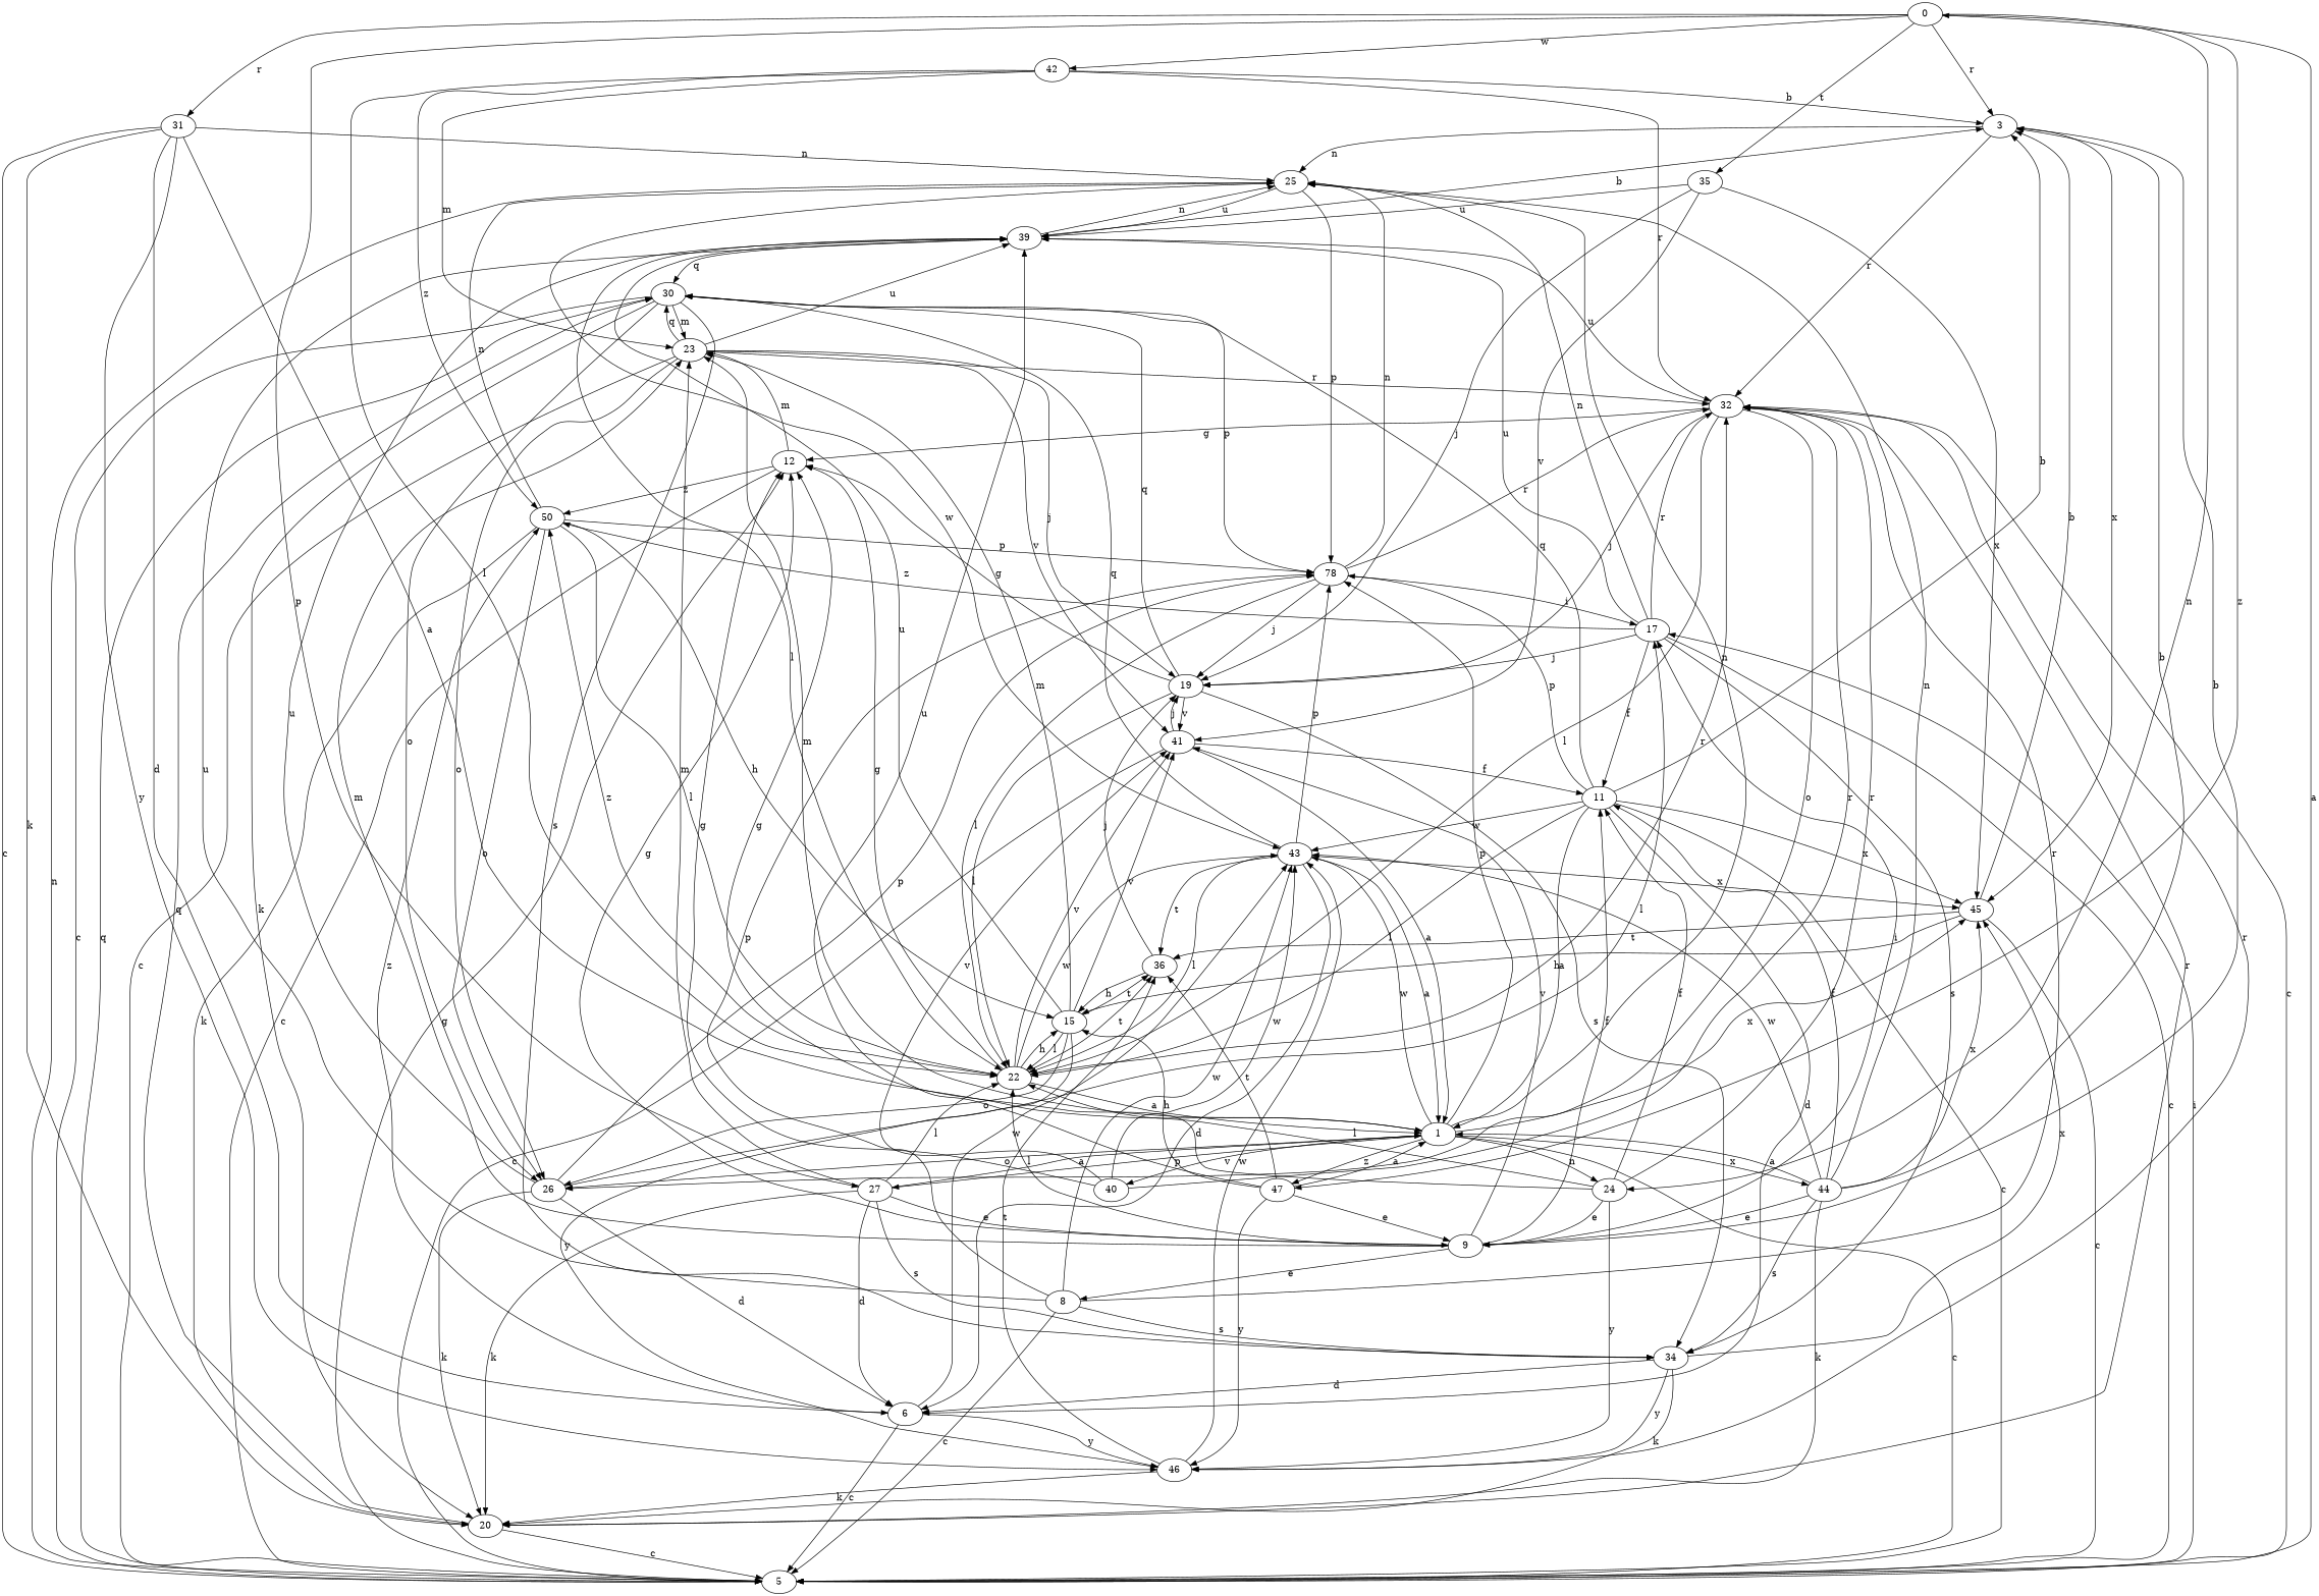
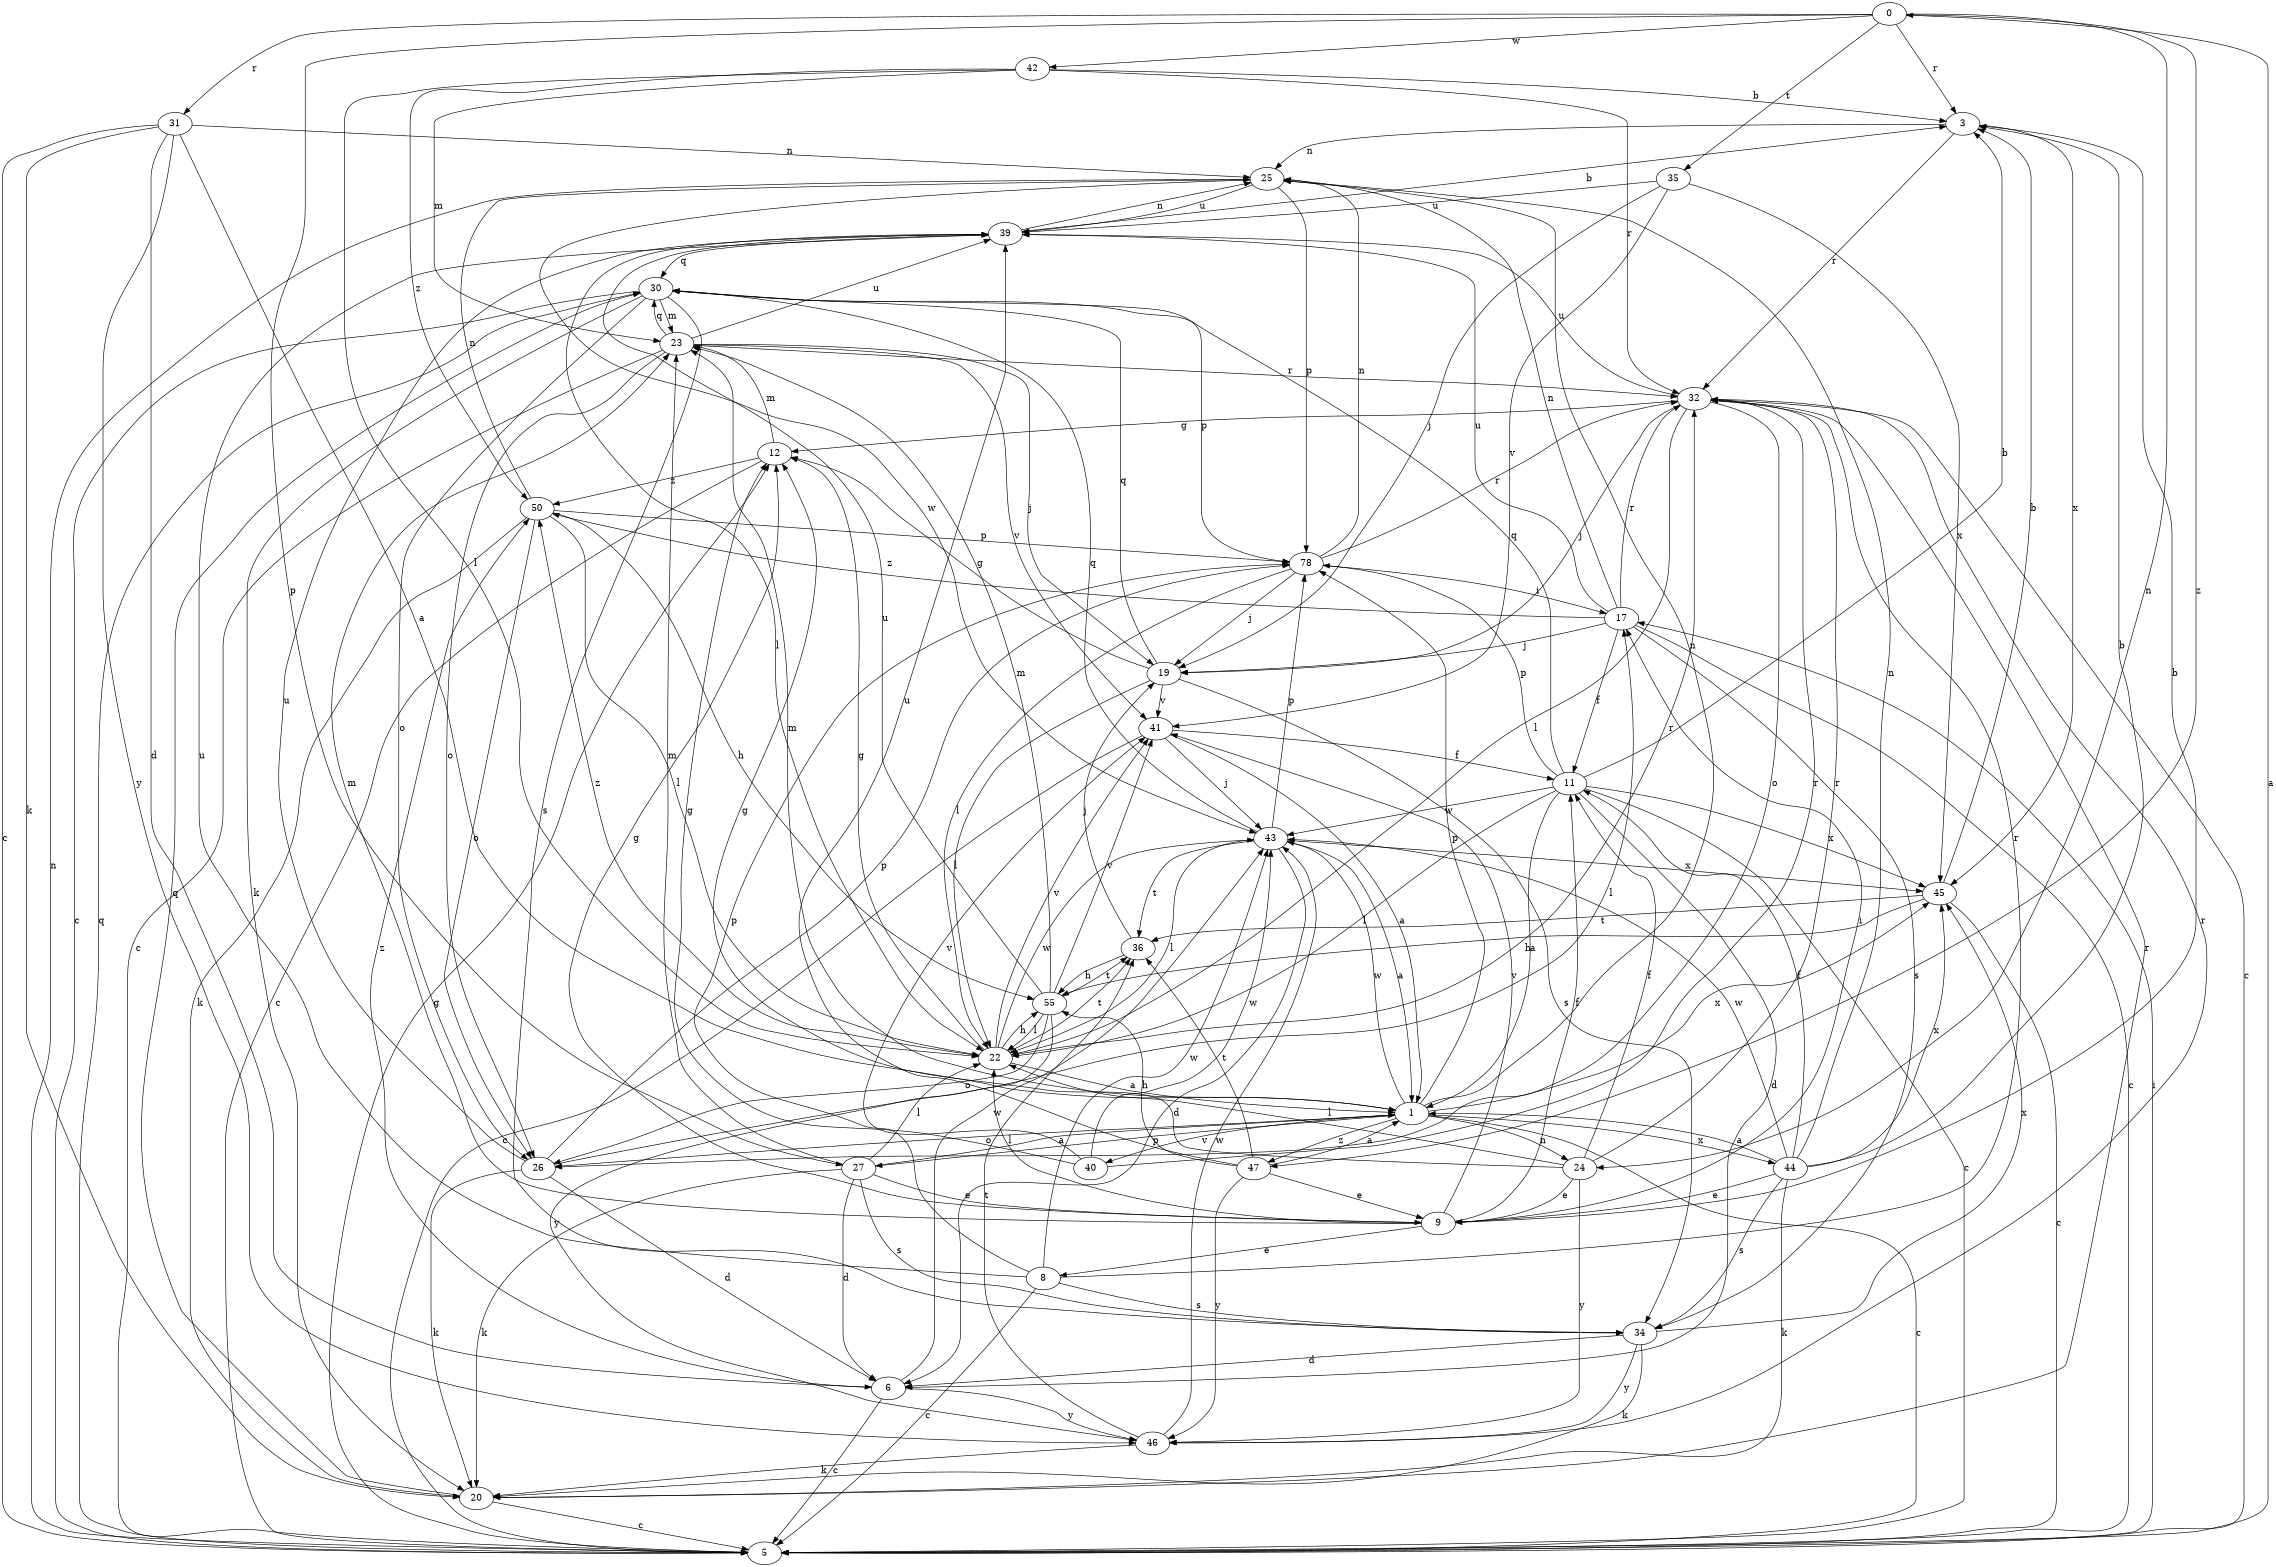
  strict digraph {
    0
    3
    24
    27
    31
    35
    42
    47
    25
    45
    32
    12
    46
    9
    11
    22
    1
    23
    6
    34
    20
    5
    39
    41
    19
    50
-   15
+   15 [label=55]
    36
    26
    n30 [label=78]
    40
    43
    44
    17
    30
    8
    0 -> 3 [label=r]
    0 -> 24 [label=n]
    0 -> 27 [label=p]
    0 -> 31 [label=r]
    0 -> 35 [label=t]
    0 -> 42 [label=w]
    0 -> 47 [label=z]
    3 -> 25 [label=n]
    3 -> 45 [label=x]
    3 -> 32 [label=r]
    24 -> 32 [label=r]
    24 -> 12 [label=g]
    24 -> 46 [label=y]
    24 -> 9 [label=e]
    24 -> 11 [label=f]
    24 -> 22 [label=l]
    27 -> 9 [label=e]
    27 -> 22 [label=l]
    27 -> 1 [label=a]
    27 -> 23 [label=m]
    27 -> 6 [label=d]
    27 -> 34 [label=s]
    27 -> 20 [label=k]
    31 -> 25 [label=n]
    31 -> 46 [label=y]
    31 -> 1 [label=a]
    31 -> 6 [label=d]
    31 -> 20 [label=k]
    31 -> 5 [label=c]
    35 -> 45 [label=x]
    35 -> 39 [label=u]
    35 -> 41 [label=v]
    35 -> 19 [label=j]
    42 -> 3 [label=b]
    42 -> 32 [label=r]
    42 -> 22 [label=l]
    42 -> 23 [label=m]
    42 -> 50 [label=z]
    47 -> 46 [label=y]
    47 -> 9 [label=e]
    47 -> 1 [label=a]
    47 -> 39 [label=u]
    47 -> 15 [label=h]
    47 -> 36 [label=t]
    25 -> 39 [label=u]
    25 -> n30 [label=p]
    25 -> 43 [label=w]
    45 -> 3 [label=b]
    45 -> 5 [label=c]
    45 -> 15 [label=h]
    45 -> 36 [label=t]
    32 -> 12 [label=g]
    32 -> 22 [label=l]
    32 -> 5 [label=c]
    32 -> 39 [label=u]
    32 -> 19 [label=j]
    32 -> 26 [label=o]
    12 -> 23 [label=m]
    12 -> 5 [label=c]
    12 -> 50 [label=z]
    46 -> 32 [label=r]
    46 -> 20 [label=k]
    46 -> 36 [label=t]
    46 -> 43 [label=w]
    9 -> 3 [label=b]
    9 -> 12 [label=g]
    9 -> 11 [label=f]
    9 -> 22 [label=l]
    9 -> 23 [label=m]
    9 -> 41 [label=v]
    9 -> 17 [label=i]
    9 -> 8 [label=e]
    11 -> 3 [label=b]
    11 -> 45 [label=x]
    11 -> 22 [label=l]
    11 -> 1 [label=a]
    11 -> 6 [label=d]
    11 -> 5 [label=c]
    11 -> n30 [label=p]
    11 -> 43 [label=w]
    11 -> 30 [label=q]
    22 -> 32 [label=r]
    22 -> 12 [label=g]
    22 -> 1 [label=a]
    22 -> 41 [label=v]
    22 -> 50 [label=z]
    22 -> 15 [label=h]
    22 -> 36 [label=t]
    22 -> 43 [label=w]
    1 -> 24 [label=n]
    1 -> 27 [label=p]
    1 -> 47 [label=z]
    1 -> 25 [label=n]
    1 -> 45 [label=x]
    1 -> 23 [label=m]
    1 -> 5 [label=c]
    1 -> 26 [label=o]
    1 -> n30 [label=p]
    1 -> 40 [label=v]
    1 -> 43 [label=w]
    1 -> 44 [label=x]
    23 -> 32 [label=r]
    23 -> 5 [label=c]
    23 -> 39 [label=u]
    23 -> 41 [label=v]
    23 -> 19 [label=j]
    23 -> 26 [label=o]
    23 -> 30 [label=q]
    6 -> 46 [label=y]
    6 -> 5 [label=c]
    6 -> 50 [label=z]
    6 -> 43 [label=w]
    34 -> 45 [label=x]
    34 -> 46 [label=y]
    34 -> 6 [label=d]
    34 -> 20 [label=k]
    20 -> 32 [label=r]
    20 -> 5 [label=c]
    20 -> 30 [label=q]
    5 -> 0 [label=a]
    5 -> 25 [label=n]
    5 -> 12 [label=g]
    5 -> 17 [label=i]
    5 -> 30 [label=q]
    39 -> 3 [label=b]
    39 -> 25 [label=n]
    39 -> 22 [label=l]
    39 -> 30 [label=q]
    41 -> 11 [label=f]
    41 -> 1 [label=a]
    41 -> 5 [label=c]
-   41 -> 19 [label=j]
+   41 -> 43 [label=j]
    19 -> 12 [label=g]
    19 -> 22 [label=l]
    19 -> 34 [label=s]
    19 -> 41 [label=v]
    19 -> 30 [label=q]
    50 -> 25 [label=n]
    50 -> 22 [label=l]
    50 -> 20 [label=k]
    50 -> 15 [label=h]
    50 -> 26 [label=o]
    50 -> n30 [label=p]
    15 -> 46 [label=y]
    15 -> 22 [label=l]
    15 -> 23 [label=m]
    15 -> 39 [label=u]
    15 -> 41 [label=v]
    15 -> 36 [label=t]
    15 -> 26 [label=o]
    36 -> 19 [label=j]
    36 -> 15 [label=h]
    26 -> 6 [label=d]
    26 -> 20 [label=k]
    26 -> 39 [label=u]
    26 -> n30 [label=p]
    26 -> 17 [label=l]
    n30 -> 25 [label=n]
    n30 -> 32 [label=r]
    n30 -> 22 [label=l]
    n30 -> 19 [label=j]
    n30 -> 17 [label=i]
    40 -> 32 [label=r]
    40 -> 12 [label=g]
    40 -> 41 [label=v]
    40 -> 43 [label=w]
    43 -> 45 [label=x]
    43 -> 22 [label=l]
    43 -> 1 [label=a]
    43 -> 6 [label=d]
    43 -> 36 [label=t]
    43 -> n30 [label=p]
    43 -> 30 [label=q]
    44 -> 3 [label=b]
    44 -> 25 [label=n]
    44 -> 45 [label=x]
    44 -> 9 [label=e]
    44 -> 11 [label=f]
    44 -> 1 [label=a]
    44 -> 34 [label=s]
    44 -> 20 [label=k]
    44 -> 43 [label=w]
    17 -> 25 [label=n]
    17 -> 32 [label=r]
    17 -> 11 [label=f]
    17 -> 34 [label=s]
    17 -> 5 [label=c]
    17 -> 39 [label=u]
    17 -> 19 [label=j]
    17 -> 50 [label=z]
    30 -> 23 [label=m]
    30 -> 34 [label=s]
    30 -> 20 [label=k]
    30 -> 5 [label=c]
    30 -> 26 [label=o]
    30 -> n30 [label=p]
    8 -> 32 [label=r]
    8 -> 34 [label=s]
    8 -> 5 [label=c]
    8 -> 39 [label=u]
    8 -> n30 [label=p]
    8 -> 43 [label=w]
  }
